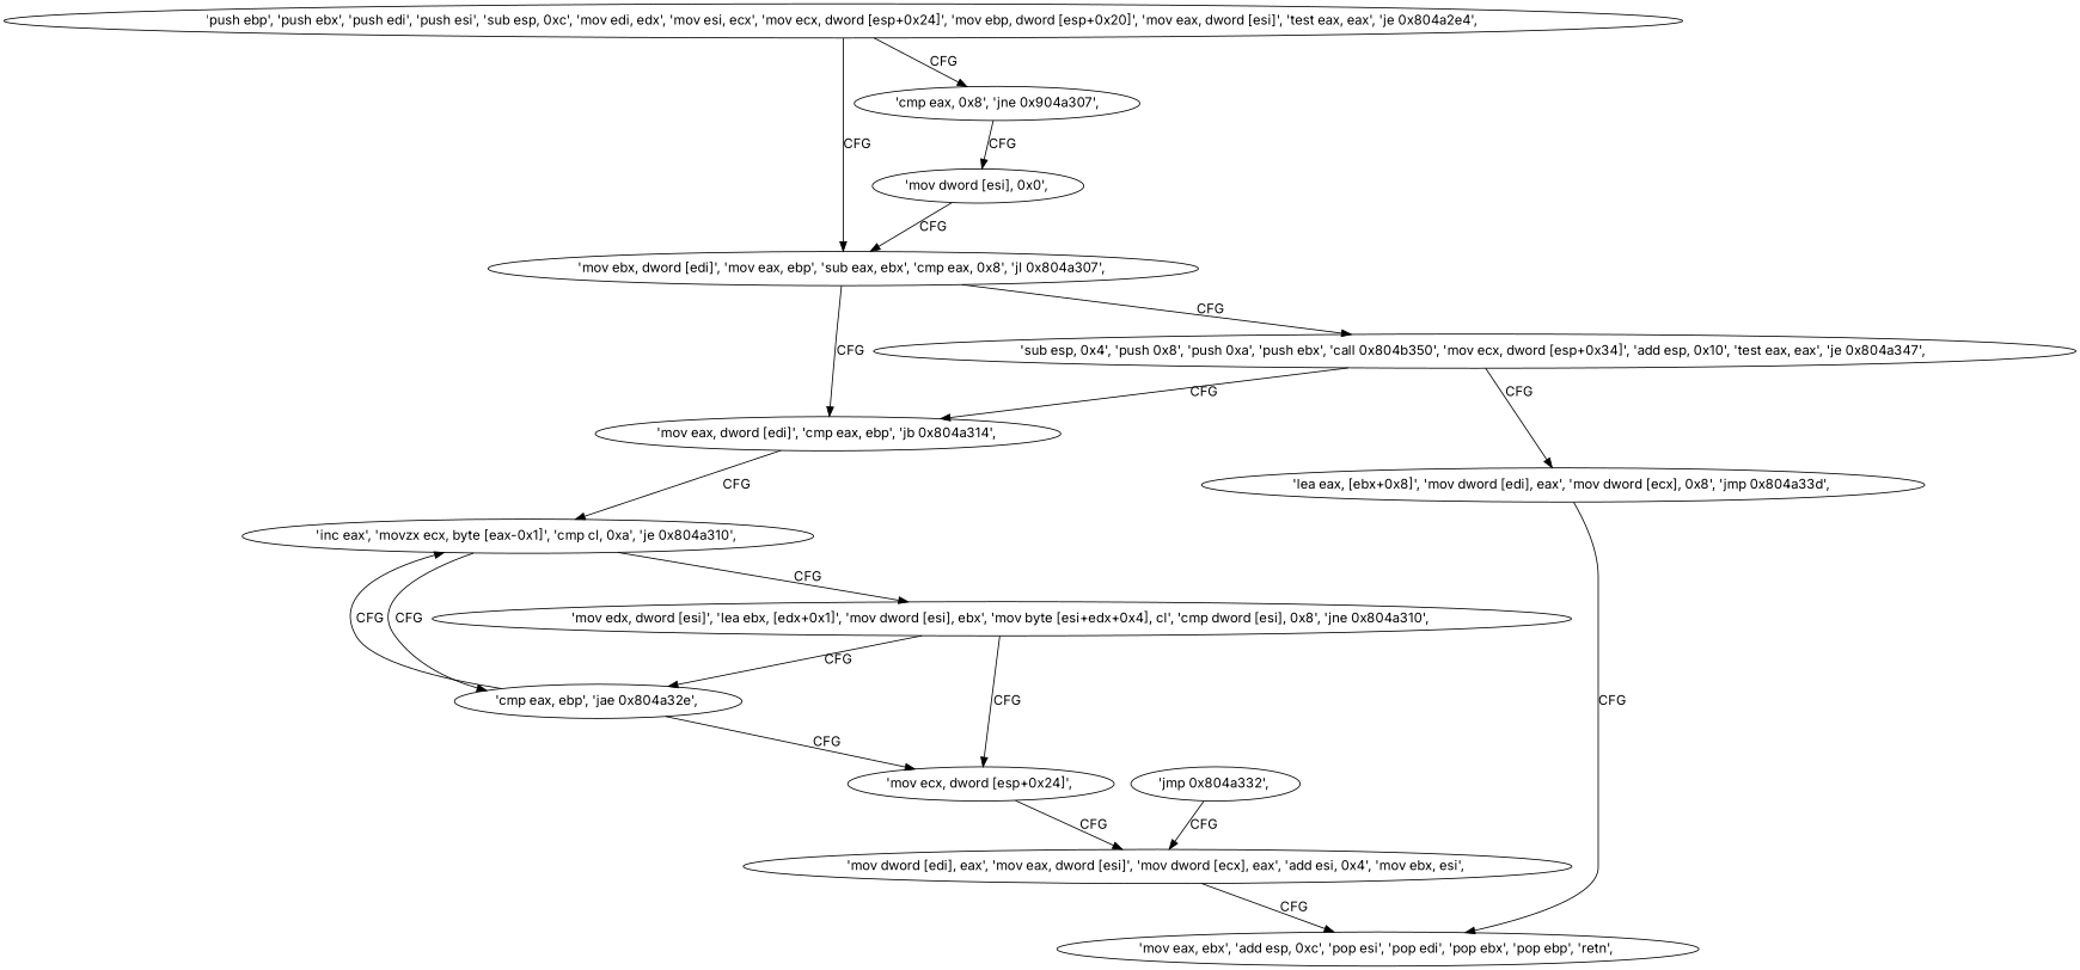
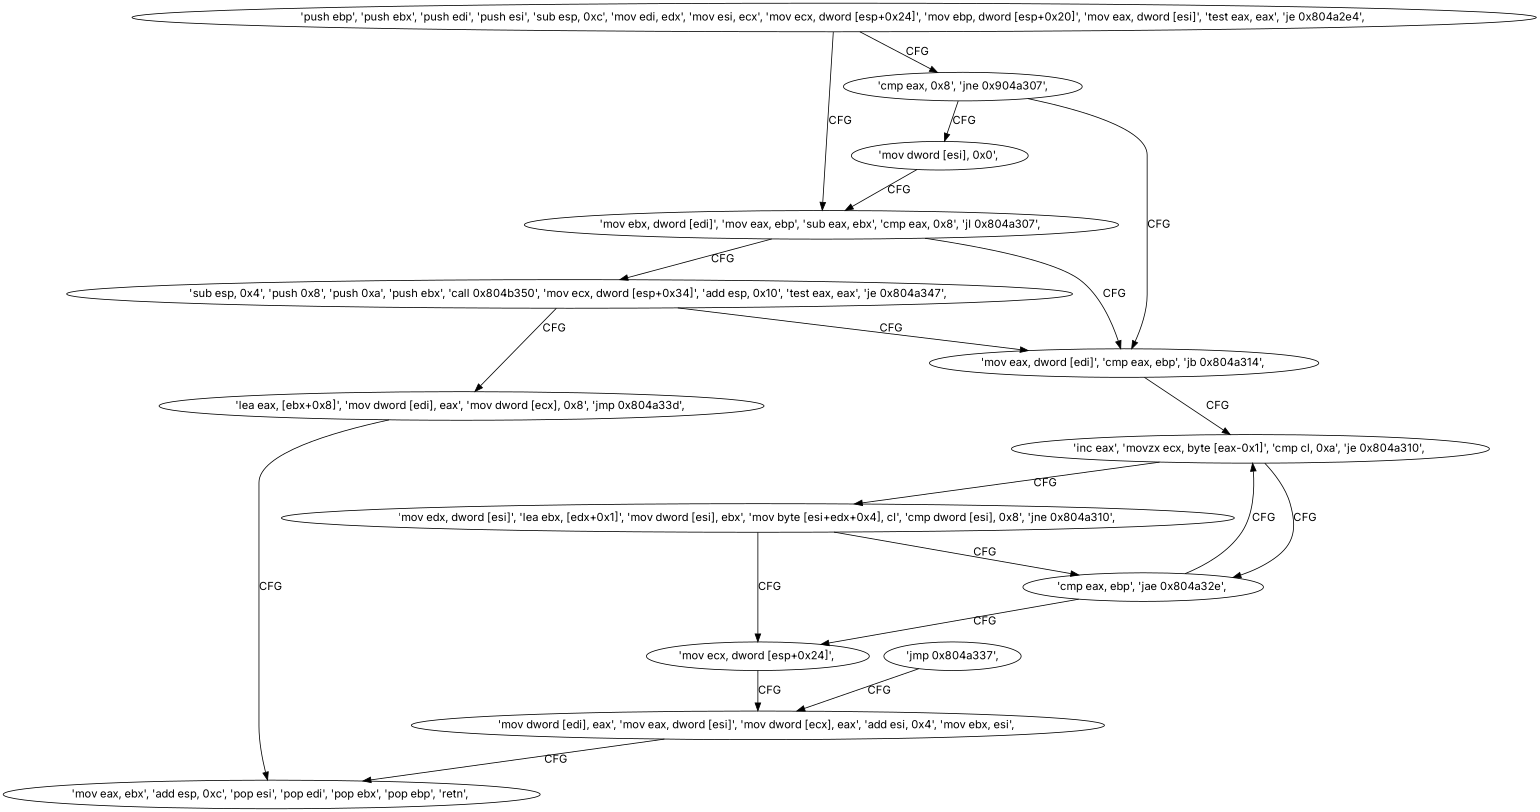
  digraph {
    fontname=Inter
    node [fontname=Inter]
    edge [fontname=Inter]
    n1 [label="'push ebp', 'push ebx', 'push edi', 'push esi', 'sub esp, 0xc', 'mov edi, edx', 'mov esi, ecx', 'mov ecx, dword [esp+0x24]', 'mov ebp, dword [esp+0x20]', 'mov eax, dword [esi]', 'test eax, eax', 'je 0x804a2e4', "]
    n2 [label="'mov ebx, dword [edi]', 'mov eax, ebp', 'sub eax, ebx', 'cmp eax, 0x8', 'jl 0x804a307', "]
    n3 [label="'cmp eax, 0x8', 'jne 0x904a307',"]
    n4 [label="'mov eax, dword [edi]', 'cmp eax, ebp', 'jb 0x804a314', "]
    n5 [label="'sub esp, 0x4', 'push 0x8', 'push 0xa', 'push ebx', 'call 0x804b350', 'mov ecx, dword [esp+0x34]', 'add esp, 0x10', 'test eax, eax', 'je 0x804a347', "]
    n6 [label="'mov dword [esi], 0x0', "]
    n7 [label="'inc eax', 'movzx ecx, byte [eax-0x1]', 'cmp cl, 0xa', 'je 0x804a310', "]
    n8 [label="'lea eax, [ebx+0x8]', 'mov dword [edi], eax', 'mov dword [ecx], 0x8', 'jmp 0x804a33d', "]
    n9 [label="'cmp eax, ebp', 'jae 0x804a32e', "]
    n10 [label="'mov edx, dword [esi]', 'lea ebx, [edx+0x1]', 'mov dword [esi], ebx', 'mov byte [esi+edx+0x4], cl', 'cmp dword [esi], 0x8', 'jne 0x804a310', "]
-   n11 [label="'jmp 0x804a332', "]
+   n11 [label="'jmp 0x804a337',"]
    n12 [label="'mov dword [edi], eax', 'mov eax, dword [esi]', 'mov dword [ecx], eax', 'add esi, 0x4', 'mov ebx, esi', "]
    n13 [label="'mov eax, ebx', 'add esp, 0xc', 'pop esi', 'pop edi', 'pop ebx', 'pop ebp', 'retn', "]
    n14 [label="'mov ecx, dword [esp+0x24]', "]
    n1 -> n2 [label=CFG]
    n1 -> n3 [label=CFG]
    n2 -> n4 [label=CFG]
    n2 -> n5 [label=CFG]
+   n3 -> n4 [label=CFG]
    n3 -> n6 [label=CFG]
    n4 -> n7 [label=CFG]
    n5 -> n4 [label=CFG]
    n5 -> n8 [label=CFG]
    n6 -> n2 [label=CFG]
    n7 -> n9 [label=CFG]
    n7 -> n10 [label=CFG]
    n8 -> n13 [label=CFG]
    n9 -> n7 [label=CFG]
    n9 -> n14 [label=CFG]
    n10 -> n9 [label=CFG]
    n10 -> n14 [label=CFG]
    n11 -> n12 [label=CFG]
    n12 -> n13 [label=CFG]
    n14 -> n12 [label=CFG]
  }
